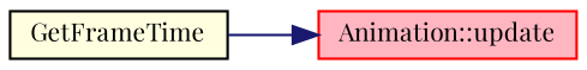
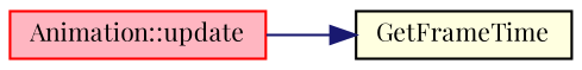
  digraph {
    rankdir=LR
    fontname="Playfair Display"
    node [fontname="Playfair Display" fontsize=10 shape=record style=filled]
    n1 [color=red fillcolor=lightpink fontcolor=black height=0.2 label="Animation::update" width=0.4]
    n2 [color=black fillcolor=lightyellow height=0.2 label=GetFrameTime width=0.4]
-   n2 -> n1 [color=midnightblue fontname="Playfair Display" fontsize=10 labelfontname=Helvetica labelfontsize=10 style=solid]
+   n1 -> n2 [color=midnightblue fontname="Playfair Display" fontsize=10 labelfontname=Helvetica labelfontsize=10 style=solid]
  }
